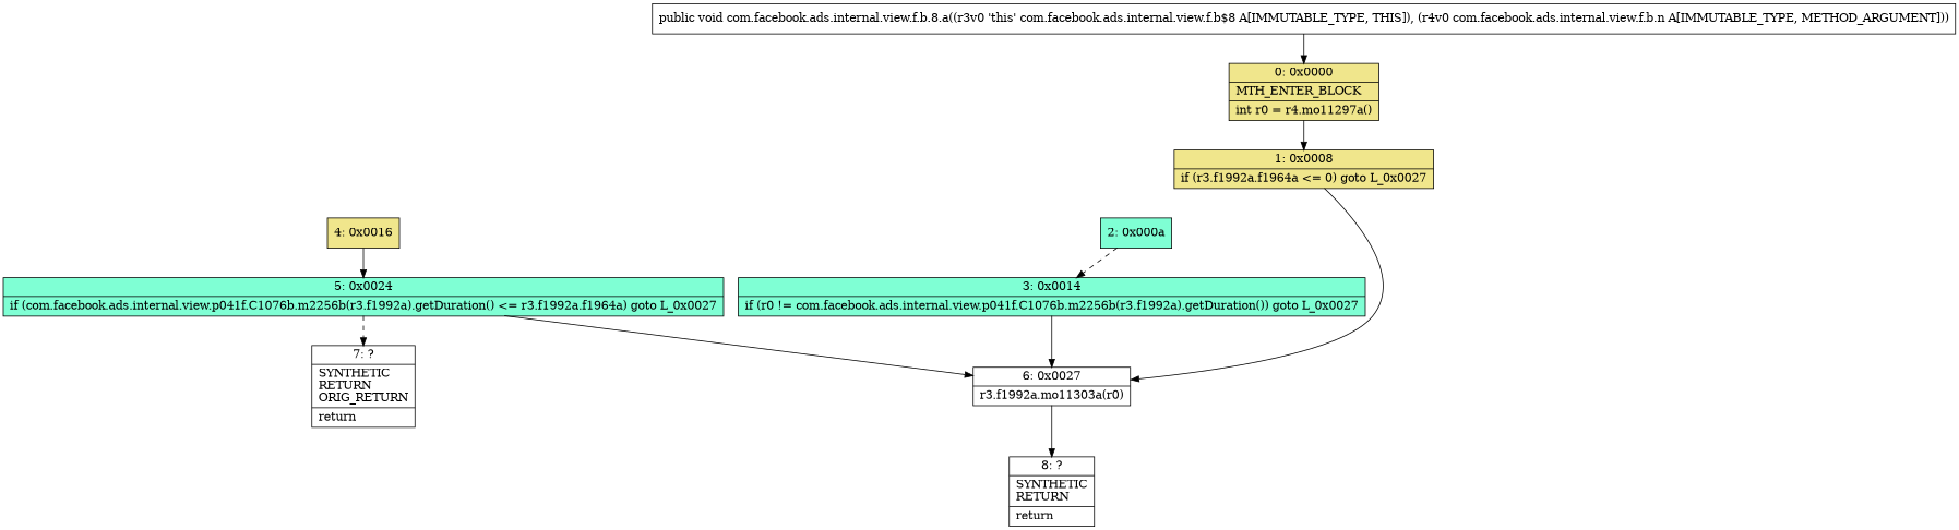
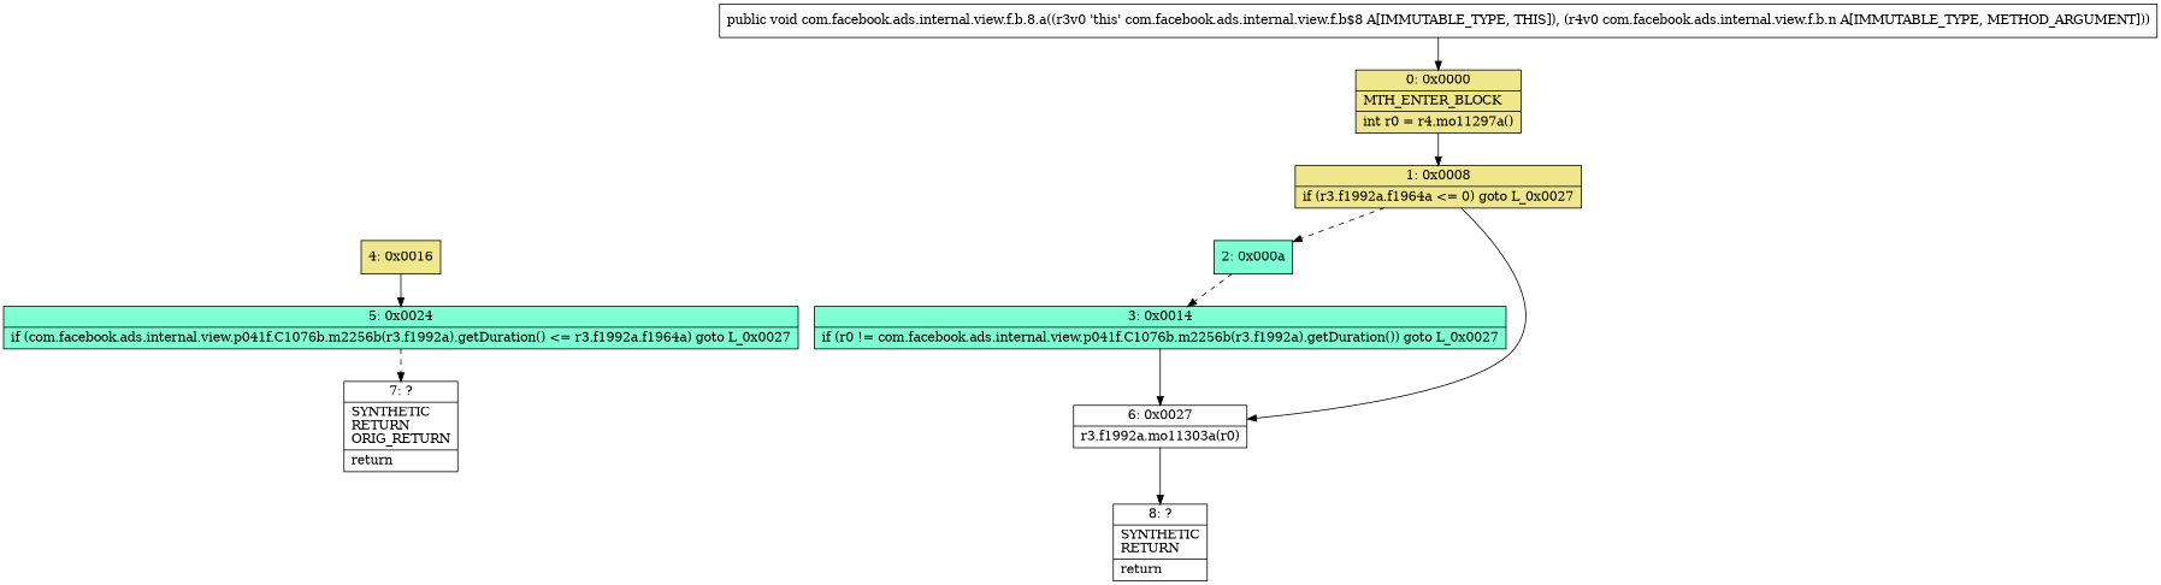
  digraph {
    node [fillcolor=white shape=record style=filled]
    n1 [fillcolor=khaki label="{0\:\ 0x0000|MTH_ENTER_BLOCK\l|int r0 = r4.mo11297a()\l}"]
    n2 [fillcolor=khaki label="{1\:\ 0x0008|if (r3.f1992a.f1964a \<= 0) goto L_0x0027\l}"]
    n3 [fillcolor=aquamarine label="{2\:\ 0x000a}"]
    n4 [label="{6\:\ 0x0027|r3.f1992a.mo11303a(r0)\l}"]
    n5 [fillcolor=aquamarine label="{3\:\ 0x0014|if (r0 != com.facebook.ads.internal.view.p041f.C1076b.m2256b(r3.f1992a).getDuration()) goto L_0x0027\l}"]
    n6 [label="{8\:\ ?|SYNTHETIC\lRETURN\l|return\l}"]
    n7 [fillcolor=khaki label="{4\:\ 0x0016}"]
    n8 [fillcolor=aquamarine label="{5\:\ 0x0024|if (com.facebook.ads.internal.view.p041f.C1076b.m2256b(r3.f1992a).getDuration() \<= r3.f1992a.f1964a) goto L_0x0027\l}"]
    n9 [label="{7\:\ ?|SYNTHETIC\lRETURN\lORIG_RETURN\l|return\l}"]
    n10 [label="{public void com.facebook.ads.internal.view.f.b.8.a((r3v0 'this' com.facebook.ads.internal.view.f.b$8 A[IMMUTABLE_TYPE, THIS]), (r4v0 com.facebook.ads.internal.view.f.b.n A[IMMUTABLE_TYPE, METHOD_ARGUMENT])) }"]
    n1 -> n2
+   n2 -> n3 [style=dashed]
    n2 -> n4
    n3 -> n5 [style=dashed]
    n4 -> n6
    n5 -> n4
    n7 -> n8
-   n8 -> n4
    n8 -> n9 [style=dashed]
    n10 -> n1
  }
